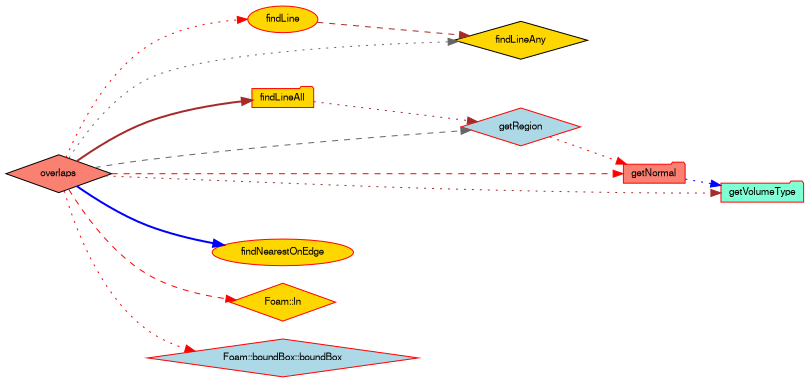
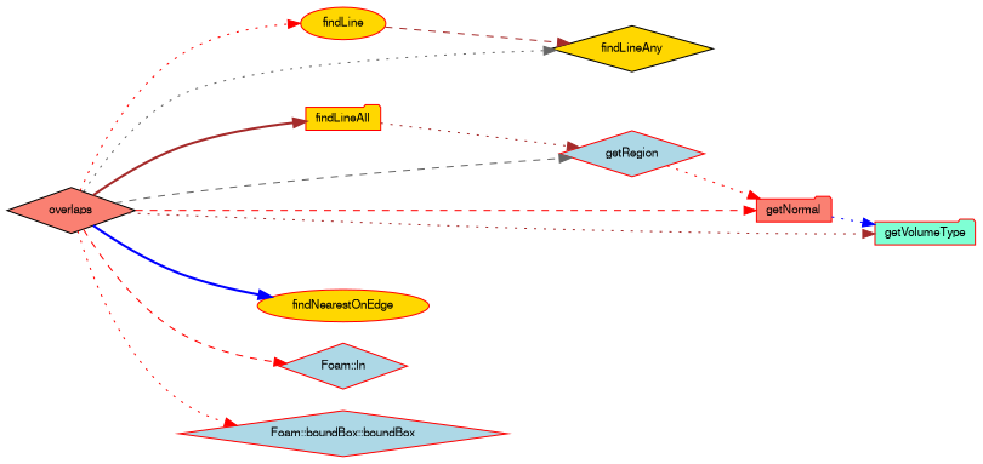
  digraph {
    rankdir=LR
    node [color=red fillcolor=gold fontname=FreeSans fontsize=10 shape=diamond style=filled]
    edge [color=red fontname=FreeSans fontsize=10 labelfontname=FreeSans labelfontsize=10 style=dotted]
    n1 [color=black fillcolor=salmon fontcolor=black height=0.2 label=overlaps width=0.4]
    n2 [height=0.2 label=findLine shape=ellipse width=0.4]
    n3 [color=black height=0.2 label=findLineAny width=0.4]
    n4 [height=0.2 label=findLineAll shape=folder width=0.4]
    n5 [fillcolor=lightblue height=0.2 label=getRegion width=0.4]
    n6 [fillcolor=salmon height=0.2 label=getNormal shape=folder width=0.4]
    n7 [fillcolor=aquamarine height=0.2 label=getVolumeType shape=folder width=0.4]
    n8 [height=0.2 label=findNearestOnEdge shape=ellipse width=0.4]
-   n9 [height=0.2 label="Foam::ln" width=0.4]
+   n9 [fillcolor=lightblue height=0.2 label="Foam::ln" width=0.4]
    n10 [fillcolor=lightblue height=0.2 label="Foam::boundBox::boundBox" width=0.4]
    n1 -> n2
    n1 -> n3 [color=gray40]
    n1 -> n4 [color=brown style=bold]
    n1 -> n5 [color=gray40 style=dashed]
    n1 -> n6 [style=dashed]
    n1 -> n7 [color=brown]
    n1 -> n8 [color=blue style=bold]
    n1 -> n9 [style=dashed]
    n1 -> n10
    n2 -> n3 [color=brown style=dashed]
    n4 -> n5 [color=brown]
    n5 -> n6
    n6 -> n7 [color=blue]
  }
